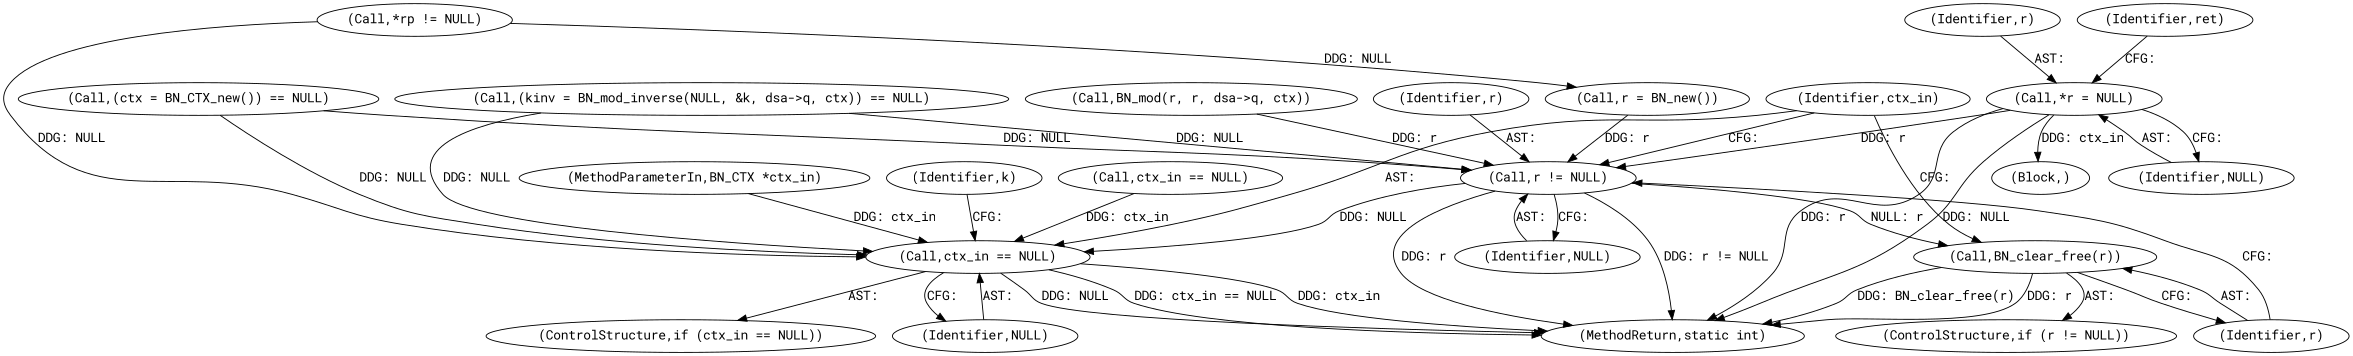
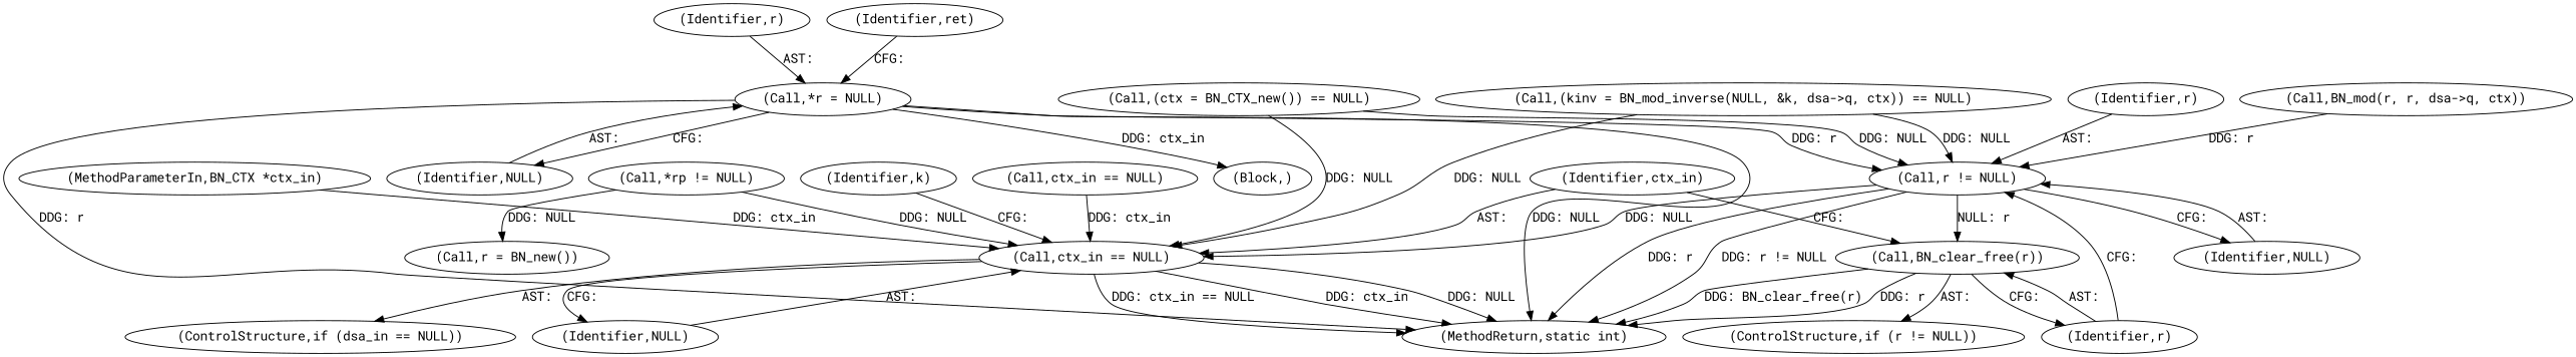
  digraph {
    fontname="Roboto Mono"
    node [fontname="Roboto Mono"]
    edge [fontname="Roboto Mono"]
    n1 [label="(Call,*r = NULL)"]
    n2 [label="(Call,r != NULL)"]
    n3 [label="(MethodReturn,static int)"]
    n4 [label="(Identifier,NULL)"]
    n5 [label="(Block,)"]
    n6 [label="(Call,BN_clear_free(r))"]
    n7 [label="(Call,ctx_in == NULL)"]
    n8 [label="(Identifier,NULL)"]
    n9 [label="(ControlStructure,if (r != NULL))"]
    n10 [label="(Identifier,r)"]
-   n11 [label="(ControlStructure,if (ctx_in == NULL))"]
+   n11 [label="(ControlStructure,if (dsa_in == NULL))"]
    n12 [label="(Identifier,NULL)"]
    n13 [label="(Identifier,r)"]
    n14 [label="(Call,*rp != NULL)"]
    n15 [label="(Call,r = BN_new())"]
    n16 [label="(Call,BN_mod(r, r, dsa->q, ctx))"]
    n17 [label="(Identifier,ret)"]
    n18 [label="(MethodParameterIn,BN_CTX *ctx_in)"]
    n19 [label="(Identifier,k)"]
    n20 [label="(Call,(ctx = BN_CTX_new()) == NULL)"]
    n21 [label="(Identifier,ctx_in)"]
    n22 [label="(Identifier,r)"]
    n23 [label="(Call,ctx_in == NULL)"]
    n24 [label="(Call,(kinv = BN_mod_inverse(NULL, &k, dsa->q, ctx)) == NULL)"]
    n1 -> n2 [label="DDG: r"]
    n1 -> n3 [label="DDG: r"]
    n1 -> n3 [label="DDG: NULL"]
    n1 -> n4 [label="CFG: "]
    n1 -> n5 [label="DDG: ctx_in"]
    n2 -> n3 [label="DDG: r"]
    n2 -> n3 [label="DDG: r != NULL"]
    n2 -> n6 [label="NULL: r"]
    n2 -> n7 [label="DDG: NULL"]
    n2 -> n8 [label="CFG: "]
    n4 -> n1 [label="AST: "]
    n6 -> n3 [label="DDG: BN_clear_free(r)"]
    n6 -> n3 [label="DDG: r"]
    n6 -> n9 [label="AST: "]
    n6 -> n10 [label="CFG: "]
    n7 -> n3 [label="DDG: ctx_in == NULL"]
    n7 -> n3 [label="DDG: ctx_in"]
    n7 -> n3 [label="DDG: NULL"]
    n7 -> n11 [label="AST: "]
    n7 -> n12 [label="CFG: "]
    n8 -> n2 [label="AST: "]
    n10 -> n2 [label="CFG: "]
    n10 -> n6 [label="AST: "]
    n12 -> n7 [label="AST: "]
    n13 -> n1 [label="AST: "]
    n14 -> n7 [label="DDG: NULL"]
    n14 -> n15 [label="DDG: NULL"]
-   n15 -> n2 [label="DDG: r"]
    n16 -> n2 [label="DDG: r"]
    n17 -> n1 [label="CFG: "]
    n18 -> n7 [label="DDG: ctx_in"]
    n19 -> n7 [label="CFG: "]
    n20 -> n2 [label="DDG: NULL"]
    n20 -> n7 [label="DDG: NULL"]
-   n21 -> n2 [label="CFG: "]
    n21 -> n6 [label="CFG: "]
    n21 -> n7 [label="AST: "]
    n22 -> n2 [label="AST: "]
    n23 -> n7 [label="DDG: ctx_in"]
    n24 -> n2 [label="DDG: NULL"]
    n24 -> n7 [label="DDG: NULL"]
  }
